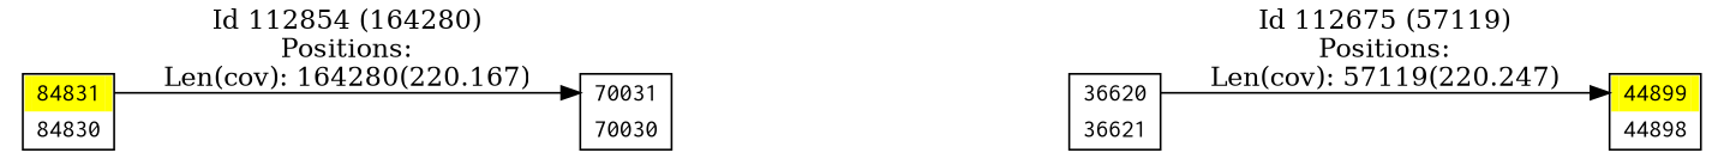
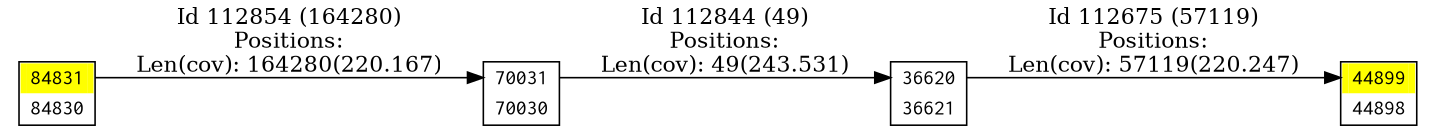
  digraph {
    rankdir=LR
    node [color=black fontname=Courier penwidth=1.8 shape=plaintext]
    edge [color=black]
    n1 [label=<<TABLE BORDER="1" CELLSPACING="0" > <TR><TD BORDER="0" PORT = "port_36620_in" color="white" bgcolor="white" ></TD><TD BORDER="0" color="white" bgcolor="white" >36620</TD><TD BORDER="0" PORT = "port_36620_out" color="white" bgcolor="white" ></TD></TR> <TR><TD BORDER="0" PORT = "port_36621_out" color="white" bgcolor="white" ></TD><TD BORDER="0" color="white" bgcolor="white" >36621</TD><TD BORDER="0" PORT = "port_36621_in" color="white" bgcolor="white" ></TD></TR> </TABLE>>]
    n2 [label=<<TABLE BORDER="1" CELLSPACING="0" > <TR><TD BORDER="0" PORT = "port_44899_in" color="yellow" bgcolor="yellow" ></TD><TD BORDER="0" color="yellow" bgcolor="yellow" >44899</TD><TD BORDER="0" PORT = "port_44899_out" color="yellow" bgcolor="yellow" ></TD></TR> <TR><TD BORDER="0" PORT = "port_44898_out" color="white" bgcolor="white" ></TD><TD BORDER="0" color="white" bgcolor="white" >44898</TD><TD BORDER="0" PORT = "port_44898_in" color="white" bgcolor="white" ></TD></TR> </TABLE>>]
    n3 [label=<<TABLE BORDER="1" CELLSPACING="0" > <TR><TD BORDER="0" PORT = "port_70031_in" color="white" bgcolor="white" ></TD><TD BORDER="0" color="white" bgcolor="white" >70031</TD><TD BORDER="0" PORT = "port_70031_out" color="white" bgcolor="white" ></TD></TR> <TR><TD BORDER="0" PORT = "port_70030_out" color="white" bgcolor="white" ></TD><TD BORDER="0" color="white" bgcolor="white" >70030</TD><TD BORDER="0" PORT = "port_70030_in" color="white" bgcolor="white" ></TD></TR> </TABLE>>]
    n4 [label=<<TABLE BORDER="1" CELLSPACING="0" > <TR><TD BORDER="0" PORT = "port_84831_in" color="yellow" bgcolor="yellow" ></TD><TD BORDER="0" color="yellow" bgcolor="yellow" >84831</TD><TD BORDER="0" PORT = "port_84831_out" color="yellow" bgcolor="yellow" ></TD></TR> <TR><TD BORDER="0" PORT = "port_84830_out" color="white" bgcolor="white" ></TD><TD BORDER="0" color="white" bgcolor="white" >84830</TD><TD BORDER="0" PORT = "port_84830_in" color="white" bgcolor="white" ></TD></TR> </TABLE>>]
    n1 -> n2 [headport=port_44899_in label="Id 112675 (57119)\nPositions:\nLen(cov): 57119(220.247)" tailport=port_36620_out]
+   n3 -> n1 [headport=port_36620_in label="Id 112844 (49)\nPositions:\nLen(cov): 49(243.531)" tailport=port_70031_out]
    n4 -> n3 [headport=port_70031_in label="Id 112854 (164280)\nPositions:\nLen(cov): 164280(220.167)" tailport=port_84831_out]
  }
